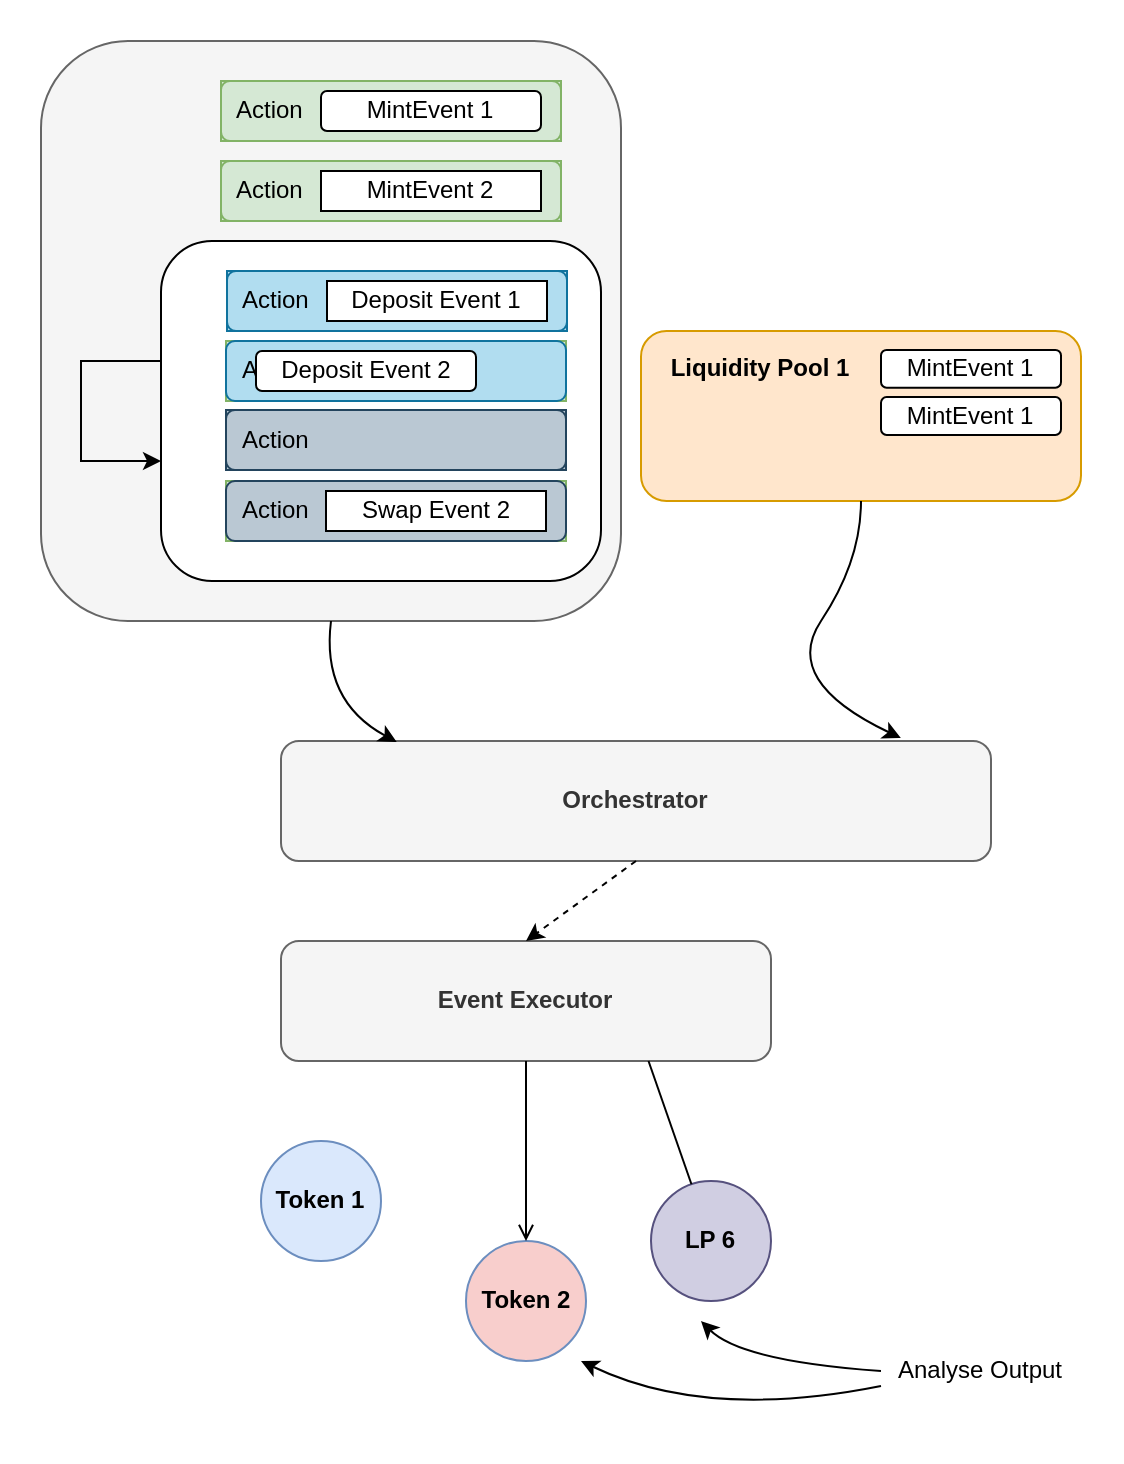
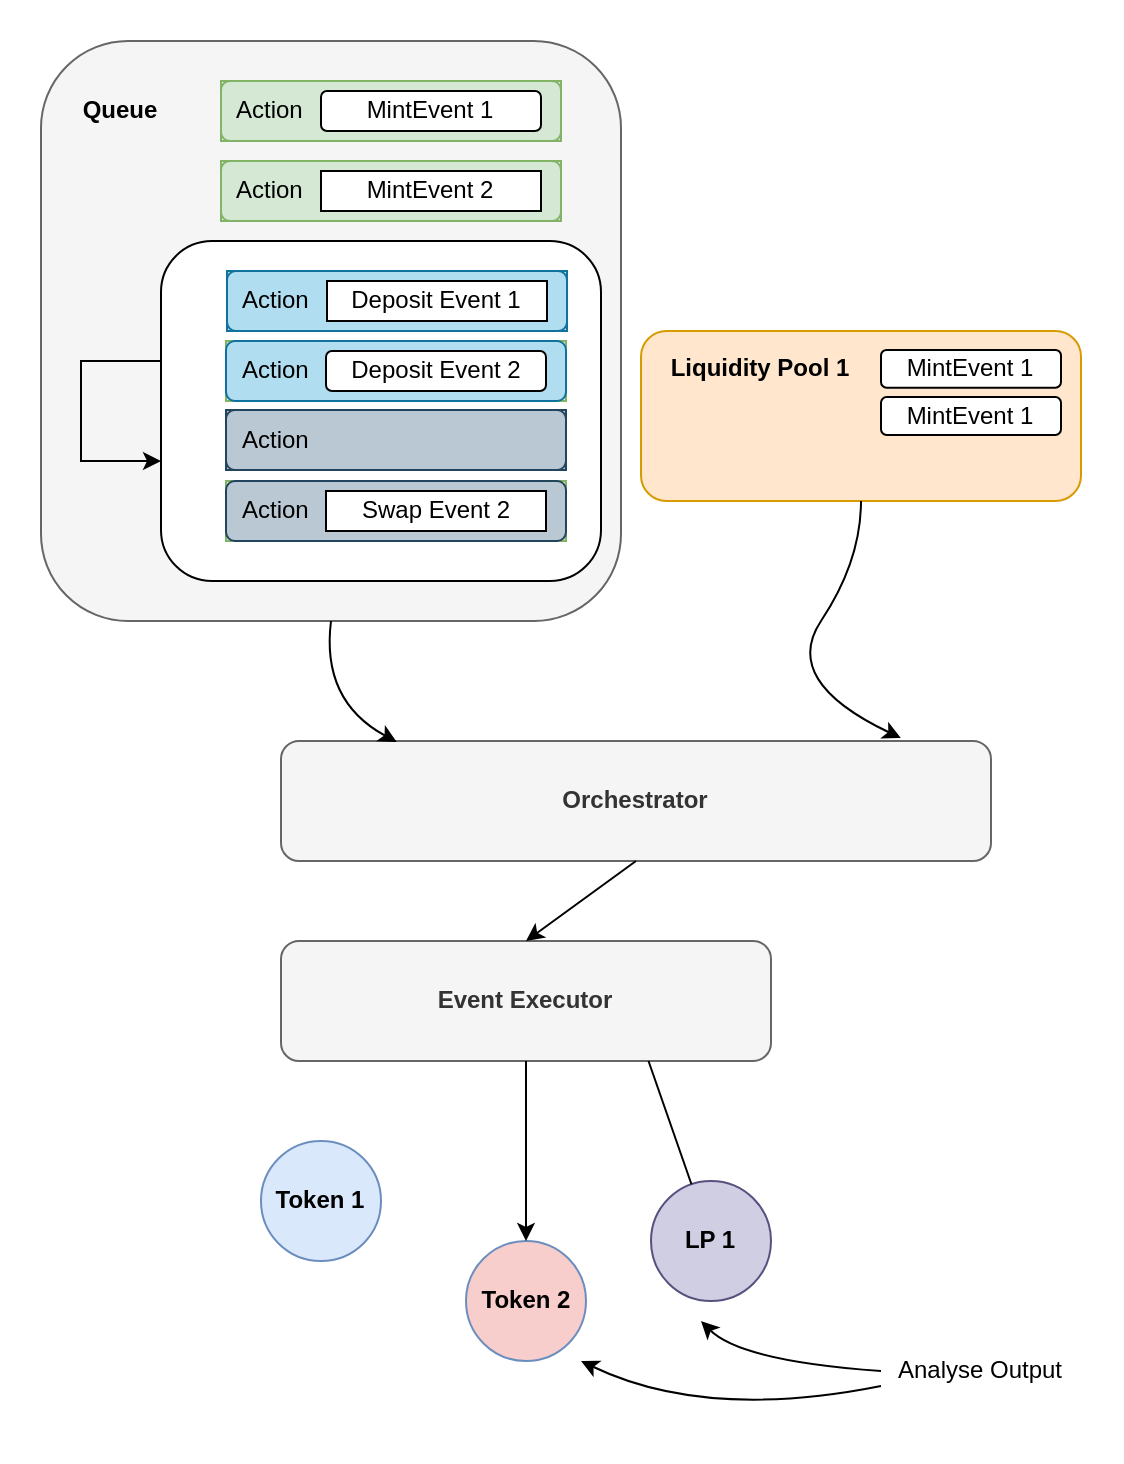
  <mxCell id="0" />
  <mxCell id="1" parent="0" />
  <mxCell id="2" value="" style="rounded=1;whiteSpace=wrap;html=1;fillColor=#f5f5f5;fontColor=#333333;strokeColor=#666666;" parent="1" vertex="1"><mxGeometry x="20" y="20" width="290" height="290" as="geometry" /></mxCell>
  <mxCell id="3" value="" style="rounded=1;whiteSpace=wrap;html=1;" vertex="1" parent="1"><mxGeometry x="80" y="120" width="220" height="170" as="geometry" /></mxCell>
  <mxCell id="4" value="" style="group;fillColor=#d5e8d4;strokeColor=#82b366;" parent="1" vertex="1" connectable="0"><mxGeometry x="110" y="80" width="170" height="30" as="geometry" /></mxCell>
  <mxCell id="5" value="&amp;nbsp; Action&amp;nbsp;" style="rounded=1;whiteSpace=wrap;html=1;align=left;fillColor=#d5e8d4;strokeColor=#82b366;" parent="4" vertex="1"><mxGeometry width="170" height="30" as="geometry" /></mxCell>
  <mxCell id="6" value="MintEvent 2" style="whiteSpace=wrap;html=1;rounded=0;" parent="4" vertex="1"><mxGeometry x="50" y="5" width="110" height="20" as="geometry" /></mxCell>
+ <mxCell id="7" value="&lt;b&gt;Queue&lt;/b&gt;" style="text;html=1;strokeColor=none;fillColor=none;align=center;verticalAlign=middle;whiteSpace=wrap;rounded=0;" parent="1" vertex="1"><mxGeometry x="30" y="40" width="60" height="30" as="geometry" /></mxCell>
  <mxCell id="8" value="" style="group" parent="1" vertex="1" connectable="0"><mxGeometry x="320" y="165" width="220" height="85" as="geometry" /></mxCell>
  <mxCell id="9" value="" style="rounded=1;whiteSpace=wrap;html=1;fillColor=#ffe6cc;strokeColor=#d79b00;" parent="8" vertex="1"><mxGeometry width="220" height="85" as="geometry" /></mxCell>
  <mxCell id="10" value="MintEvent 1" style="rounded=1;whiteSpace=wrap;html=1;" parent="8" vertex="1"><mxGeometry x="120" y="9.444" width="90" height="18.889" as="geometry" /></mxCell>
  <mxCell id="11" value="MintEvent 1" style="rounded=1;whiteSpace=wrap;html=1;" parent="8" vertex="1"><mxGeometry x="120" y="33.056" width="90" height="18.889" as="geometry" /></mxCell>
  <mxCell id="12" value="&lt;b&gt;Liquidity Pool 1&lt;/b&gt;" style="text;html=1;strokeColor=none;fillColor=none;align=center;verticalAlign=middle;whiteSpace=wrap;rounded=0;" parent="8" vertex="1"><mxGeometry x="10" y="4.722" width="100" height="28.333" as="geometry" /></mxCell>
  <mxCell id="13" value="&lt;b&gt;Orchestrator&lt;/b&gt;" style="rounded=1;whiteSpace=wrap;html=1;fillColor=#f5f5f5;strokeColor=#666666;fontColor=#333333;" parent="1" vertex="1"><mxGeometry x="140" y="370" width="355" height="60" as="geometry" /></mxCell>
  <mxCell id="14" value="" style="curved=1;endArrow=classic;html=1;rounded=0;exitX=0.5;exitY=1;exitDx=0;exitDy=0;entryX=0.163;entryY=0.008;entryDx=0;entryDy=0;entryPerimeter=0;" parent="1" source="2" target="13" edge="1"><mxGeometry width="50" height="50" relative="1" as="geometry"><mxPoint x="340" y="360" as="sourcePoint" /><mxPoint x="490" y="420" as="targetPoint" /><Array as="points"><mxPoint x="160" y="350" /></Array></mxGeometry></mxCell>
  <mxCell id="15" value="" style="curved=1;endArrow=classic;html=1;rounded=0;exitX=0.5;exitY=1;exitDx=0;exitDy=0;entryX=0.873;entryY=-0.025;entryDx=0;entryDy=0;entryPerimeter=0;" parent="1" source="9" target="13" edge="1"><mxGeometry width="50" height="50" relative="1" as="geometry"><mxPoint x="460" y="240" as="sourcePoint" /><mxPoint x="501.25" y="320" as="targetPoint" /><Array as="points"><mxPoint x="430" y="280" /><mxPoint x="390" y="340" /></Array></mxGeometry></mxCell>
  <mxCell id="16" value="&lt;b&gt;Event Executor&lt;/b&gt;" style="rounded=1;whiteSpace=wrap;html=1;fillColor=#f5f5f5;strokeColor=#666666;fontColor=#333333;" parent="1" vertex="1"><mxGeometry x="140" y="470" width="245" height="60" as="geometry" /></mxCell>
- <mxCell id="17" value="" style="endArrow=classic;html=1;rounded=0;exitX=0.5;exitY=1;exitDx=0;exitDy=0;entryX=0.5;entryY=0;entryDx=0;entryDy=0;dashed=1;" parent="1" source="13" target="16" edge="1"><mxGeometry width="50" height="50" relative="1" as="geometry"><mxPoint x="460" y="480" as="sourcePoint" /><mxPoint x="510" y="430" as="targetPoint" /></mxGeometry></mxCell>
+ <mxCell id="17" value="" style="endArrow=classic;html=1;rounded=0;exitX=0.5;exitY=1;exitDx=0;exitDy=0;entryX=0.5;entryY=0;entryDx=0;entryDy=0;" parent="1" source="13" target="16" edge="1"><mxGeometry width="50" height="50" relative="1" as="geometry"><mxPoint x="460" y="480" as="sourcePoint" /><mxPoint x="510" y="430" as="targetPoint" /></mxGeometry></mxCell>
  <mxCell id="18" value="&lt;b&gt;Token 1&lt;/b&gt;" style="ellipse;whiteSpace=wrap;html=1;aspect=fixed;fillColor=#dae8fc;strokeColor=#6c8ebf;" parent="1" vertex="1"><mxGeometry x="130" width="60" height="60" as="geometry" y="570" /></mxCell>
  <mxCell id="19" value="&lt;b&gt;Token 2&lt;/b&gt;" style="ellipse;whiteSpace=wrap;html=1;aspect=fixed;fillColor=#f8cecc;strokeColor=#6c8ebf;" parent="1" vertex="1"><mxGeometry x="232.5" y="620" width="60" height="60" as="geometry" /></mxCell>
- <mxCell id="20" value="&lt;b&gt;LP 6&lt;/b&gt;" style="ellipse;whiteSpace=wrap;html=1;aspect=fixed;fillColor=#d0cee2;strokeColor=#56517e;" parent="1" vertex="1"><mxGeometry x="325" y="590" width="60" height="60" as="geometry" /></mxCell>
- <mxCell id="21" value="" style="endArrow=open;html=1;rounded=0;exitX=0.5;exitY=1;exitDx=0;exitDy=0;entryX=0.5;entryY=0;entryDx=0;entryDy=0;" parent="1" source="16" target="19" edge="1"><mxGeometry width="50" height="50" relative="1" as="geometry"><mxPoint x="530" as="sourcePoint" y="570" /><mxPoint x="580" y="520" as="targetPoint" /></mxGeometry></mxCell>
+ <mxCell id="20" value="&lt;b&gt;LP 1&lt;/b&gt;" style="ellipse;whiteSpace=wrap;html=1;aspect=fixed;fillColor=#d0cee2;strokeColor=#56517e;" parent="1" vertex="1"><mxGeometry x="325" y="590" width="60" height="60" as="geometry" /></mxCell>
+ <mxCell id="21" value="" style="endArrow=classic;html=1;rounded=0;exitX=0.5;exitY=1;exitDx=0;exitDy=0;entryX=0.5;entryY=0;entryDx=0;entryDy=0;" parent="1" source="16" target="19" edge="1"><mxGeometry width="50" height="50" relative="1" as="geometry"><mxPoint x="530" as="sourcePoint" y="570" /><mxPoint x="580" y="520" as="targetPoint" /></mxGeometry></mxCell>
  <mxCell id="22" value="" style="endArrow=none;html=1;rounded=0;exitX=0.75;exitY=1;exitDx=0;exitDy=0;" parent="1" source="16" target="20" edge="1"><mxGeometry width="50" height="50" relative="1" as="geometry"><mxPoint x="470" y="580" as="sourcePoint" /><mxPoint x="520" y="530" as="targetPoint" /></mxGeometry></mxCell>
  <mxCell id="23" value="Analyse Output" style="text;html=1;strokeColor=none;fillColor=none;align=center;verticalAlign=middle;whiteSpace=wrap;rounded=0;" parent="1" vertex="1"><mxGeometry x="440" y="670" width="100" height="30" as="geometry" /></mxCell>
  <mxCell id="24" value="" style="curved=1;endArrow=classic;html=1;rounded=0;exitX=0;exitY=0.5;exitDx=0;exitDy=0;" parent="1" edge="1" source="23"><mxGeometry width="50" height="50" relative="1" as="geometry"><mxPoint x="430" y="700" as="sourcePoint" /><mxPoint x="350" y="660" as="targetPoint" /><Array as="points"><mxPoint x="370" y="680" /></Array></mxGeometry></mxCell>
  <mxCell id="25" value="" style="curved=1;endArrow=classic;html=1;rounded=0;exitX=0;exitY=0.75;exitDx=0;exitDy=0;" parent="1" edge="1" source="23"><mxGeometry width="50" height="50" relative="1" as="geometry"><mxPoint x="430" y="710" as="sourcePoint" /><mxPoint x="290" y="680" as="targetPoint" /><Array as="points"><mxPoint x="352.5" y="710" /></Array></mxGeometry></mxCell>
  <mxCell id="26" value="" style="group;fillColor=#b1ddf0;strokeColor=#10739e;" vertex="1" connectable="0" parent="1"><mxGeometry x="113" y="135" width="170" height="30" as="geometry" /></mxCell>
  <mxCell id="27" value="&amp;nbsp; Action&amp;nbsp;" style="rounded=1;whiteSpace=wrap;html=1;align=left;fillColor=#b1ddf0;strokeColor=#10739e;" vertex="1" parent="26"><mxGeometry width="170" height="30" as="geometry" /></mxCell>
  <mxCell id="28" value="Deposit&amp;nbsp;Event 1" style="whiteSpace=wrap;html=1;rounded=0;" vertex="1" parent="26"><mxGeometry x="50" y="5" width="110" height="20" as="geometry" /></mxCell>
  <mxCell id="29" value="" style="group;fillColor=#d5e8d4;strokeColor=#82b366;" vertex="1" connectable="0" parent="1"><mxGeometry x="110" y="40" width="170" height="30" as="geometry" /></mxCell>
  <mxCell id="30" value="&amp;nbsp; Action&amp;nbsp;" style="rounded=1;whiteSpace=wrap;html=1;align=left;fillColor=#d5e8d4;strokeColor=#82b366;" vertex="1" parent="29"><mxGeometry width="170" height="30" as="geometry" /></mxCell>
  <mxCell id="31" value="MintEvent 1" style="rounded=1;whiteSpace=wrap;html=1;" vertex="1" parent="29"><mxGeometry x="50" y="5" width="110" height="20" as="geometry" /></mxCell>
  <mxCell id="32" value="" style="group;fillColor=#d5e8d4;strokeColor=#82b366;" vertex="1" connectable="0" parent="1"><mxGeometry x="112.5" y="170" width="170" height="30" as="geometry" /></mxCell>
  <mxCell id="33" value="&amp;nbsp; Action&amp;nbsp;" style="rounded=1;whiteSpace=wrap;html=1;align=left;fillColor=#b1ddf0;strokeColor=#10739e;" vertex="1" parent="32"><mxGeometry width="170" height="30" as="geometry" /></mxCell>
- <mxCell id="34" value="Deposit&amp;nbsp;Event 2" style="rounded=1;whiteSpace=wrap;html=1;" vertex="1" parent="32"><mxGeometry x="15" y="5" width="110" height="20" as="geometry" /></mxCell>
+ <mxCell id="34" value="Deposit&amp;nbsp;Event 2" style="rounded=1;whiteSpace=wrap;html=1;" vertex="1" parent="32"><mxGeometry x="50" y="5" width="110" height="20" as="geometry" /></mxCell>
  <mxCell id="35" value="" style="group;fillColor=#bac8d3;strokeColor=#23445d;" vertex="1" connectable="0" parent="1"><mxGeometry x="112.5" y="204.5" width="170" height="30" as="geometry" /></mxCell>
  <mxCell id="36" value="&amp;nbsp; Action&amp;nbsp;" style="rounded=1;whiteSpace=wrap;html=1;align=left;fillColor=#bac8d3;strokeColor=#23445d;" vertex="1" parent="35"><mxGeometry width="170" height="30" as="geometry" /></mxCell>
  <mxCell id="37" value="" style="group;fillColor=#d5e8d4;strokeColor=#82b366;" vertex="1" connectable="0" parent="1"><mxGeometry x="112.5" y="240" width="170" height="30" as="geometry" /></mxCell>
  <mxCell id="38" value="&amp;nbsp; Action&amp;nbsp;" style="rounded=1;whiteSpace=wrap;html=1;align=left;fillColor=#bac8d3;strokeColor=#23445d;" vertex="1" parent="37"><mxGeometry width="170" height="30" as="geometry" /></mxCell>
  <mxCell id="39" value="Swap Event 2" style="whiteSpace=wrap;html=1;rounded=0;" vertex="1" parent="37"><mxGeometry x="50" y="5" width="110" height="20" as="geometry" /></mxCell>
  <mxCell id="40" value="" style="endArrow=classic;html=1;rounded=0;exitX=0;exitY=0.353;exitDx=0;exitDy=0;exitPerimeter=0;" edge="1" parent="1" source="3"><mxGeometry width="50" height="50" relative="1" as="geometry"><mxPoint x="30" y="280" as="sourcePoint" /><mxPoint x="80" y="230" as="targetPoint" /><Array as="points"><mxPoint x="40" y="180" /><mxPoint x="40" y="205" /><mxPoint x="40" y="230" /></Array></mxGeometry></mxCell>
